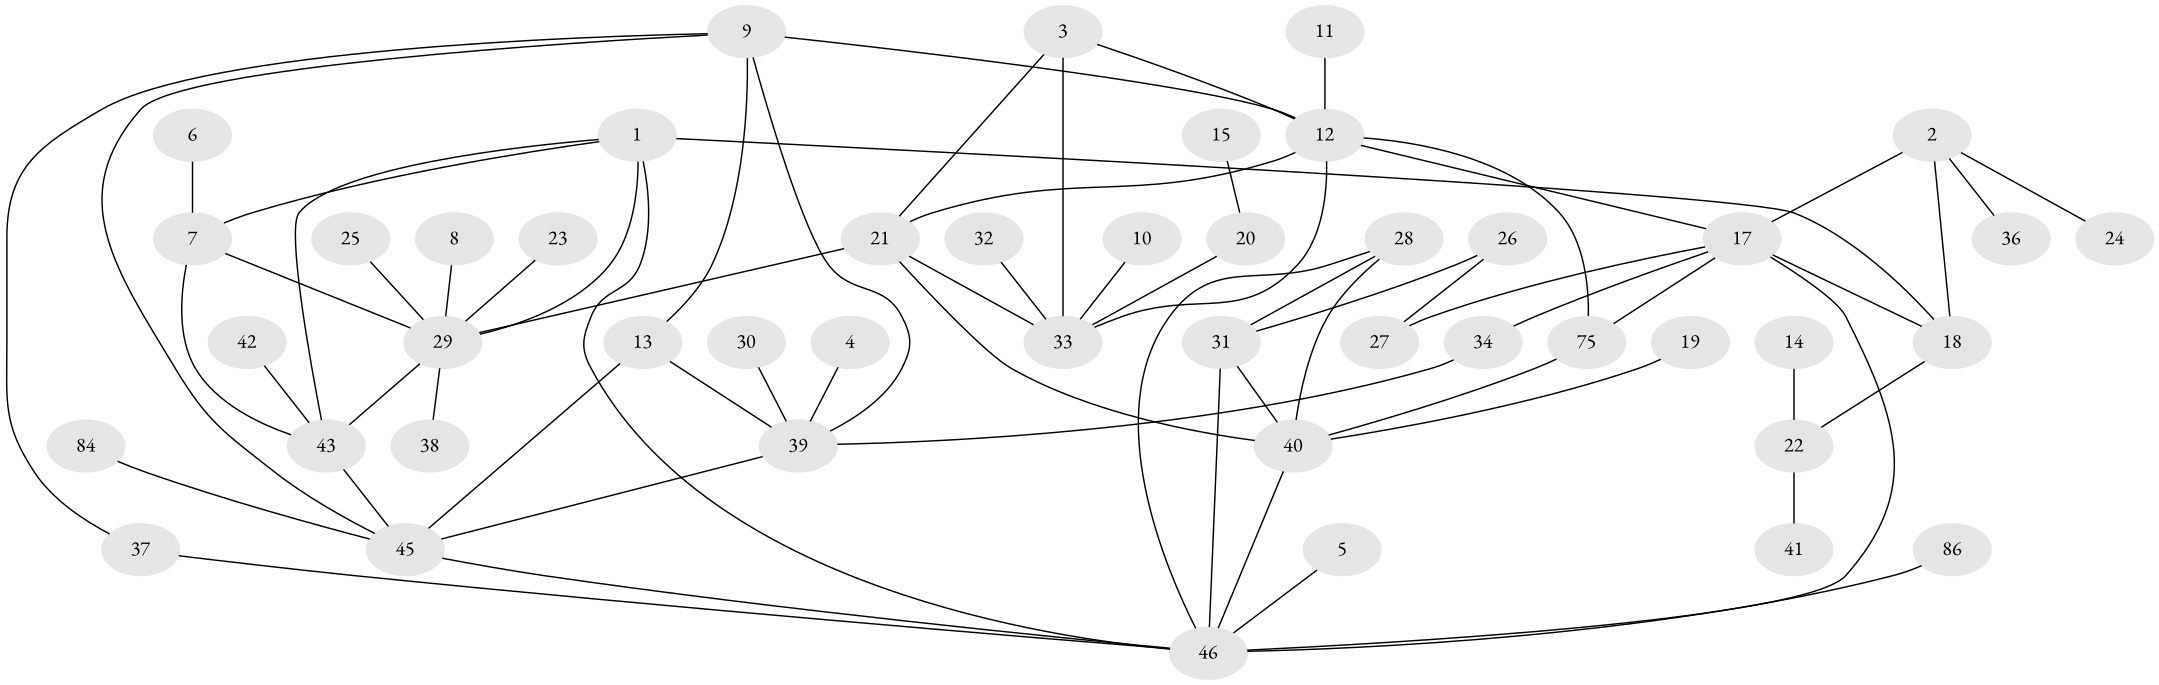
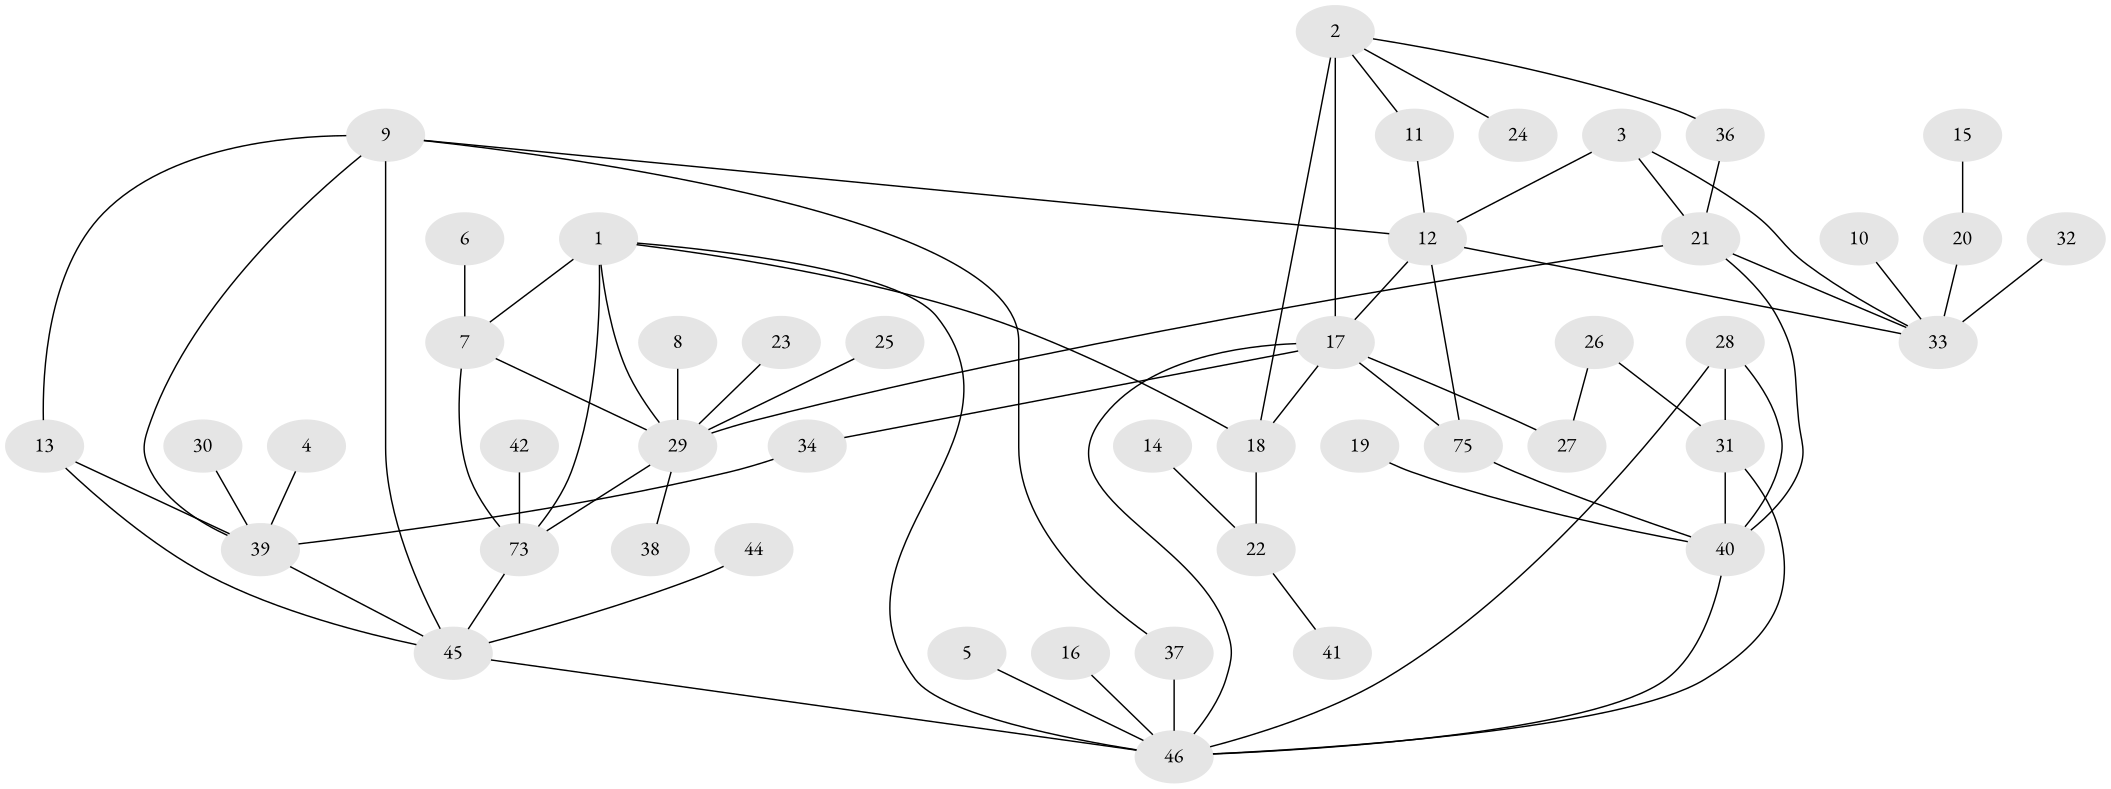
  graph {
    fontname="EB Garamond"
    node [color=gray90 fontname="EB Garamond" style=filled]
    edge [fontname="EB Garamond" weight=1.0]
    1
    7
    18
    29
-   43
+   43 [label=73]
    46
    22
    38
    45
    2
    11
    17
    24
    36
    12
    n16 [label=75]
    27
    34
    3
    21
    33
    40
    4
    39
    5
    6
    8
    9
    13
    37
    10
    14
    41
    15
    20
-   16 [label=86]
+   16
    19
    23
    25
    26
    31
    28
    30
    32
    42
-   44 [label=84]
+   44
    1 -- 7
    1 -- 18
    1 -- 29
    1 -- 43
    1 -- 46
    7 -- 29
    7 -- 43
    18 -- 22
    29 -- 43
    29 -- 38
    43 -- 45
    22 -- 41
    45 -- 46
    2 -- 18 [weight=2.0]
+   2 -- 11
    2 -- 17 [weight=2.0]
    2 -- 24
    2 -- 36
    11 -- 12
    17 -- 18
    17 -- 46
    17 -- n16
    17 -- 27
    17 -- 34
    12 -- 17
    12 -- n16
-   12 -- 21
+   36 -- 21
    12 -- 33
    n16 -- 40
    34 -- 39
    3 -- 12
    3 -- 21
    3 -- 33
    21 -- 29
    21 -- 33
    21 -- 40
    40 -- 46
    4 -- 39
    39 -- 45
    5 -- 46
    6 -- 7
    8 -- 29
    9 -- 45
    9 -- 12
    9 -- 39
    9 -- 13
    9 -- 37
    13 -- 45
    13 -- 39
    37 -- 46
    10 -- 33
    14 -- 22
    15 -- 20
    20 -- 33
    16 -- 46
    19 -- 40
    23 -- 29
    25 -- 29
    26 -- 27
    26 -- 31
    31 -- 46
    31 -- 40
    28 -- 46
    28 -- 40
    28 -- 31
    30 -- 39
    32 -- 33
    42 -- 43
    44 -- 45
  }
